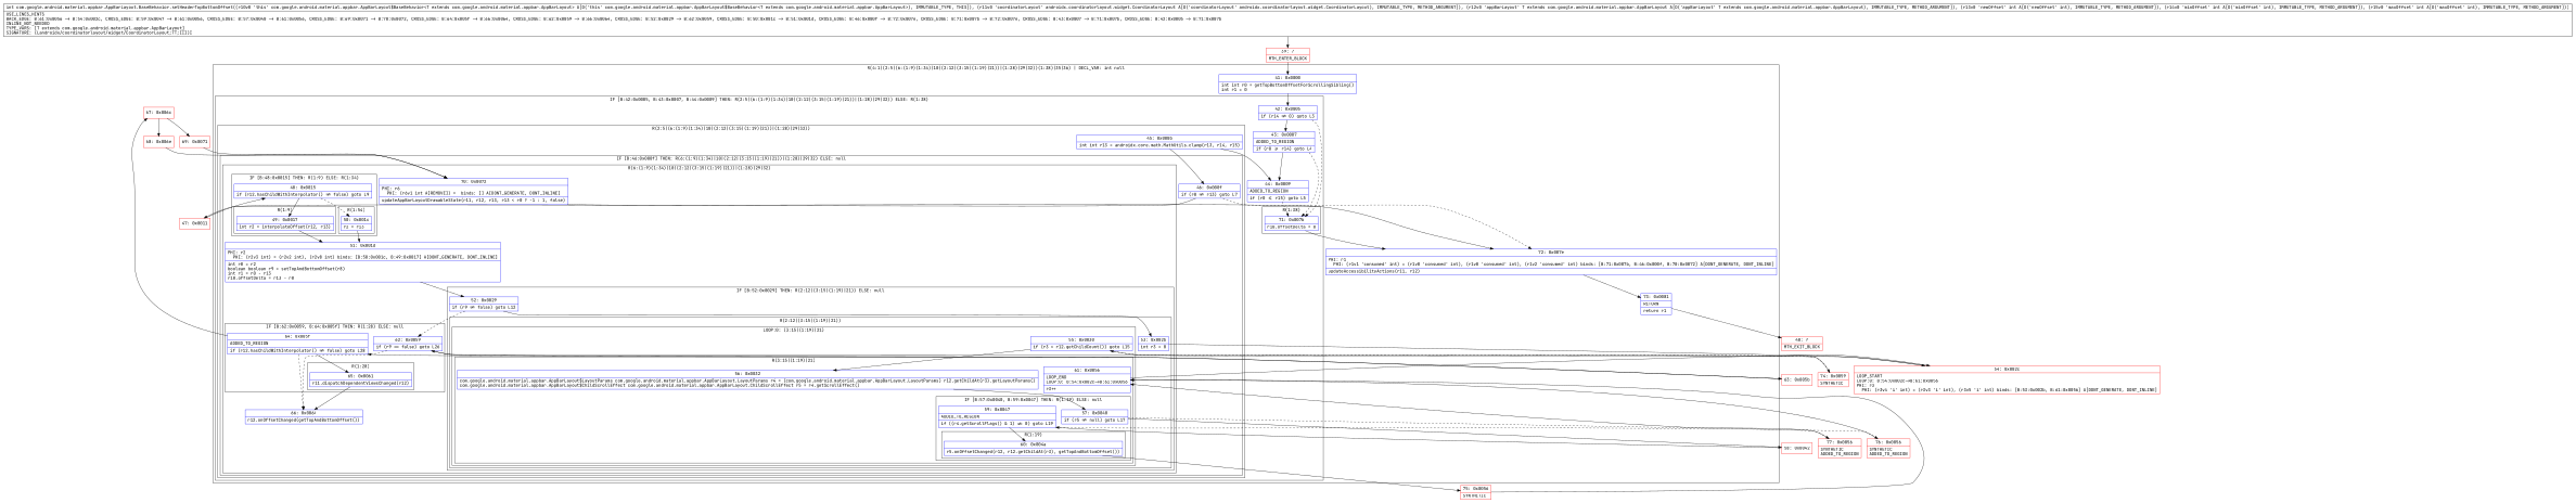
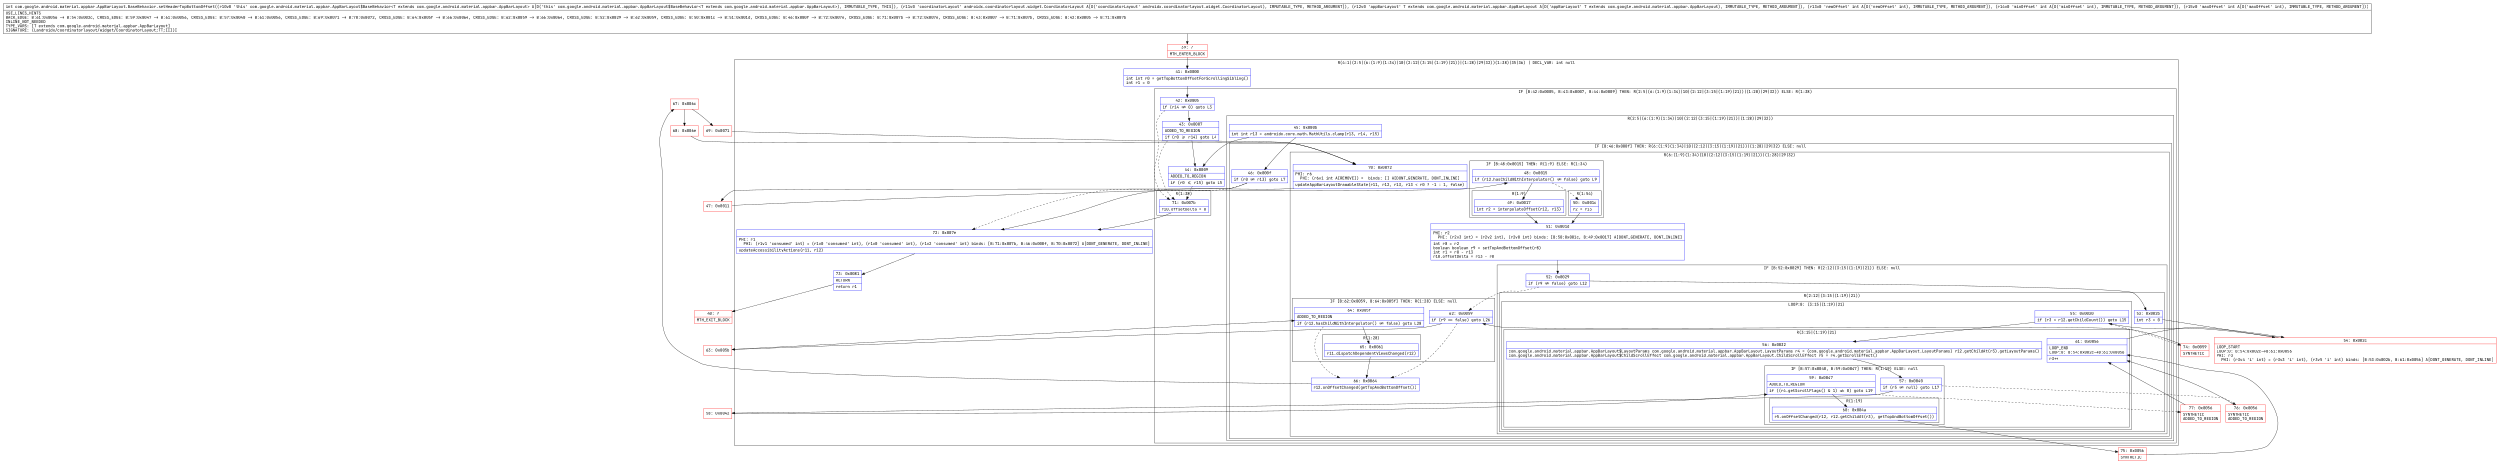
  digraph {
    fontname="JetBrains Mono"
    node [color=blue fontname="JetBrains Mono" shape=record]
    edge [fontname="JetBrains Mono"]
    n1 [label="{49\:\ 0x0017|int r2 = interpolateOffset(r12, r13)\l}"]
    n2 [label="{50\:\ 0x001c|r2 = r13\l}"]
    n3 [label="{48\:\ 0x0015|if (r12.hasChildWithInterpolator() != false) goto L9\l}"]
    n4 [label="{60\:\ 0x004a|r5.onOffsetChanged(r12, r12.getChildAt(r3), getTopAndBottomOffset())\l}"]
    n5 [label="{57\:\ 0x0040|if (r5 != null) goto L17\l}"]
    n6 [label="{59\:\ 0x0047|ADDED_TO_REGION\l|if ((r4.getScrollFlags() & 1) != 0) goto L19\l}"]
    n7 [label="{56\:\ 0x0032|com.google.android.material.appbar.AppBarLayout$LayoutParams com.google.android.material.appbar.AppBarLayout.LayoutParams r4 = (com.google.android.material.appbar.AppBarLayout.LayoutParams) r12.getChildAt(r3).getLayoutParams()\lcom.google.android.material.appbar.AppBarLayout$ChildScrollEffect com.google.android.material.appbar.AppBarLayout.ChildScrollEffect r5 = r4.getScrollEffect()\l}"]
    n8 [label="{61\:\ 0x0056|LOOP_END\lLOOP:0: B:54:0x002c\-\>B:61:0x0056\l|r3++\l}"]
    n9 [label="{55\:\ 0x0030|if (r3 \< r12.getChildCount()) goto L15\l}"]
    n10 [label="{53\:\ 0x002b|int r3 = 0\l}"]
    n11 [label="{52\:\ 0x0029|if (r9 != false) goto L12\l}"]
    n12 [label="{65\:\ 0x0061|r11.dispatchDependentViewsChanged(r12)\l}"]
    n13 [label="{62\:\ 0x0059|if (r9 == false) goto L26\l}"]
    n14 [label="{64\:\ 0x005f|ADDED_TO_REGION\l|if (r12.hasChildWithInterpolator() != false) goto L28\l}"]
    n15 [label="{51\:\ 0x001d|PHI: r2 \l  PHI: (r2v3 int) = (r2v2 int), (r2v8 int) binds: [B:50:0x001c, B:49:0x0017] A[DONT_GENERATE, DONT_INLINE]\l|int r8 = r2\lboolean boolean r9 = setTopAndBottomOffset(r8)\lint r1 = r0 \- r13\lr10.offsetDelta = r13 \- r8\l}"]
    n16 [label="{66\:\ 0x0064|r12.onOffsetChanged(getTopAndBottomOffset())\l}"]
    n17 [label="{70\:\ 0x0072|PHI: r6 \l  PHI: (r6v1 int A[REMOVE]) =  binds: [] A[DONT_GENERATE, DONT_INLINE]\l|updateAppBarLayoutDrawableState(r11, r12, r13, r13 \< r0 ? \-1 : 1, false)\l}"]
    n18 [label="{46\:\ 0x000f|if (r0 != r13) goto L7\l}"]
    n19 [label="{45\:\ 0x000b|int int r13 = androidx.core.math.MathUtils.clamp(r13, r14, r15)\l}"]
    n20 [label="{71\:\ 0x007b|r10.offsetDelta = 0\l}"]
    n21 [label="{42\:\ 0x0005|if (r14 != 0) goto L3\l}"]
    n22 [label="{43\:\ 0x0007|ADDED_TO_REGION\l|if (r0 \>= r14) goto L4\l}"]
    n23 [label="{44\:\ 0x0009|ADDED_TO_REGION\l|if (r0 \<= r15) goto L5\l}"]
    n24 [label="{41\:\ 0x0000|int int r0 = getTopBottomOffsetForScrollingSibling()\lint r1 = 0\l}"]
    n25 [label="{72\:\ 0x007e|PHI: r1 \l  PHI: (r1v1 'consumed' int) = (r1v0 'consumed' int), (r1v0 'consumed' int), (r1v2 'consumed' int) binds: [B:71:0x007b, B:46:0x000f, B:70:0x0072] A[DONT_GENERATE, DONT_INLINE]\l|updateAccessibilityActions(r11, r12)\l}"]
    n26 [label="{73\:\ 0x0081|RETURN\l|return r1\l}"]
    n27 [color=red label="{75\:\ 0x0056|SYNTHETIC\l}"]
    n28 [color=red label="{58\:\ 0x0042}"]
    n29 [color=red label="{76\:\ 0x0056|SYNTHETIC\lADDED_TO_REGION\l}"]
    n30 [color=red label="{77\:\ 0x0056|SYNTHETIC\lADDED_TO_REGION\l}"]
    n31 [color=red label="{54\:\ 0x002c|LOOP_START\lLOOP:0: B:54:0x002c\-\>B:61:0x0056\lPHI: r3 \l  PHI: (r3v4 'i' int) = (r3v3 'i' int), (r3v5 'i' int) binds: [B:53:0x002b, B:61:0x0056] A[DONT_GENERATE, DONT_INLINE]\l}"]
    n32 [color=red label="{74\:\ 0x0059|SYNTHETIC\l}"]
    n33 [color=red label="{63\:\ 0x005b}"]
    n34 [color=red label="{67\:\ 0x006c}"]
    n35 [color=red label="{47\:\ 0x0011}"]
    n36 [color=red label="{40\:\ ?|MTH_EXIT_BLOCK\l}"]
    n37 [color=red label="{68\:\ 0x006e}"]
    n38 [color=red label="{69\:\ 0x0071}"]
    n39 [color=red label="{39\:\ ?|MTH_ENTER_BLOCK\l}"]
    n40 [label="{int com.google.android.material.appbar.AppBarLayout.BaseBehavior.setHeaderTopBottomOffset((r10v0 'this' com.google.android.material.appbar.AppBarLayout$BaseBehavior\<T extends com.google.android.material.appbar.AppBarLayout\> A[D('this' com.google.android.material.appbar.AppBarLayout$BaseBehavior\<T extends com.google.android.material.appbar.AppBarLayout\>), IMMUTABLE_TYPE, THIS]), (r11v0 'coordinatorLayout' androidx.coordinatorlayout.widget.CoordinatorLayout A[D('coordinatorLayout' androidx.coordinatorlayout.widget.CoordinatorLayout), IMMUTABLE_TYPE, METHOD_ARGUMENT]), (r12v0 'appBarLayout' T extends com.google.android.material.appbar.AppBarLayout A[D('appBarLayout' T extends com.google.android.material.appbar.AppBarLayout), IMMUTABLE_TYPE, METHOD_ARGUMENT]), (r13v0 'newOffset' int A[D('newOffset' int), IMMUTABLE_TYPE, METHOD_ARGUMENT]), (r14v0 'minOffset' int A[D('minOffset' int), IMMUTABLE_TYPE, METHOD_ARGUMENT]), (r15v0 'maxOffset' int A[D('maxOffset' int), IMMUTABLE_TYPE, METHOD_ARGUMENT]))  | USE_LINES_HINTS\lBACK_EDGE: B:61:0x0056 \-\> B:54:0x002c, CROSS_EDGE: B:59:0x0047 \-\> B:61:0x0056, CROSS_EDGE: B:57:0x0040 \-\> B:61:0x0056, CROSS_EDGE: B:69:0x0071 \-\> B:70:0x0072, CROSS_EDGE: B:64:0x005f \-\> B:66:0x0064, CROSS_EDGE: B:62:0x0059 \-\> B:66:0x0064, CROSS_EDGE: B:52:0x0029 \-\> B:62:0x0059, CROSS_EDGE: B:50:0x001c \-\> B:51:0x001d, CROSS_EDGE: B:46:0x000f \-\> B:72:0x007e, CROSS_EDGE: B:71:0x007b \-\> B:72:0x007e, CROSS_EDGE: B:43:0x0007 \-\> B:71:0x007b, CROSS_EDGE: B:42:0x0005 \-\> B:71:0x007b\lINLINE_NOT_NEEDED\lTYPE_VARS: [T extends com.google.android.material.appbar.AppBarLayout]\lSIGNATURE: (Landroidx\/coordinatorlayout\/widget\/CoordinatorLayout;TT;III)I\l}" color=""]
    subgraph cluster_1 {
      label="R(4:1|(2:5|(6:(1:9)(1:34)|10|(2:12|(3:15|(1:19)|21))|(1:28)|29|32))(1:38)|35|36) | DECL_VAR: int null\l"
      n24
      n25
      n26
      subgraph cluster_2 {
        label="IF [B:42:0x0005, B:43:0x0007, B:44:0x0009] THEN: R(2:5|(6:(1:9)(1:34)|10|(2:12|(3:15|(1:19)|21))|(1:28)|29|32)) ELSE: R(1:38)"
        n21
        n22
        n23
        subgraph cluster_3 {
          label="R(2:5|(6:(1:9)(1:34)|10|(2:12|(3:15|(1:19)|21))|(1:28)|29|32))"
          n19
          subgraph cluster_4 {
            label="IF [B:46:0x000f] THEN: R(6:(1:9)(1:34)|10|(2:12|(3:15|(1:19)|21))|(1:28)|29|32) ELSE: null"
            n18
            subgraph cluster_5 {
              label="R(6:(1:9)(1:34)|10|(2:12|(3:15|(1:19)|21))|(1:28)|29|32)"
              n15
              n16
              n17
              subgraph cluster_6 {
                label="IF [B:48:0x0015] THEN: R(1:9) ELSE: R(1:34)"
                n3
                subgraph cluster_7 {
                  label="R(1:9)"
                  n1
                }
                subgraph cluster_8 {
                  label="R(1:54)"
                  n2
                }
              }
              subgraph cluster_9 {
                label="IF [B:52:0x0029] THEN: R(2:12|(3:15|(1:19)|21)) ELSE: null"
                n11
                subgraph cluster_10 {
                  label="R(2:12|(3:15|(1:19)|21))"
                  n10
                  subgraph cluster_11 {
                    label="LOOP:0: (3:15|(1:19)|21)"
                    n9
                    subgraph cluster_12 {
                      label="R(3:15|(1:19)|21)"
                      n7
                      n8
                      subgraph cluster_13 {
                        label="IF [B:57:0x0040, B:59:0x0047] THEN: R(1:19) ELSE: null"
                        n5
                        n6
                        subgraph cluster_14 {
                          label="R(1:19)"
                          n4
                        }
                      }
                    }
                  }
                }
              }
              subgraph cluster_15 {
                label="IF [B:62:0x0059, B:64:0x005f] THEN: R(1:28) ELSE: null"
                n13
                n14
                subgraph cluster_16 {
                  label="R(1:28)"
                  n12
                }
              }
            }
          }
        }
        subgraph cluster_17 {
          label="R(1:38)"
          n20
        }
      }
    }
    n1 -> n15
    n2 -> n15
    n3 -> n1
    n3 -> n2 [style=dashed]
    n4 -> n27
    n5 -> n28
    n5 -> n29 [style=dashed]
    n6 -> n4
    n6 -> n30 [style=dashed]
    n7 -> n5
    n8 -> n31
    n9 -> n7
    n9 -> n32 [style=dashed]
    n10 -> n31
    n11 -> n10
    n11 -> n13 [style=dashed]
    n12 -> n16
    n13 -> n16 [style=dashed]
    n13 -> n33
    n14 -> n12
    n14 -> n16 [style=dashed]
    n15 -> n11
-   n14 -> n34
+   n16 -> n34
    n17 -> n25
    n18 -> n25 [style=dashed]
    n18 -> n35
    n19 -> n18
    n19 -> n23
    n20 -> n25
    n21 -> n20 [style=dashed]
    n21 -> n22
    n22 -> n20 [style=dashed]
    n22 -> n23
    n23 -> n20 [style=dashed]
    n24 -> n21
    n25 -> n26
    n26 -> n36
    n27 -> n8
    n28 -> n6
    n29 -> n8
    n30 -> n8
    n31 -> n9
    n32 -> n13
    n33 -> n14
    n34 -> n37
    n34 -> n38
    n35 -> n3
    n37 -> n17
    n38 -> n17
    n39 -> n24
    n40 -> n39
  }
